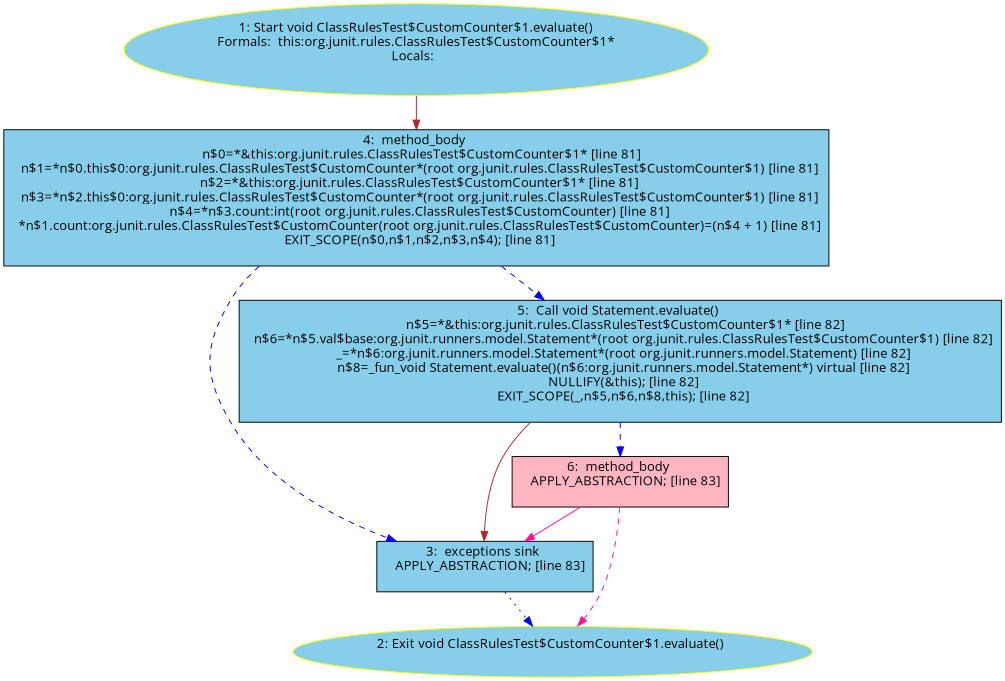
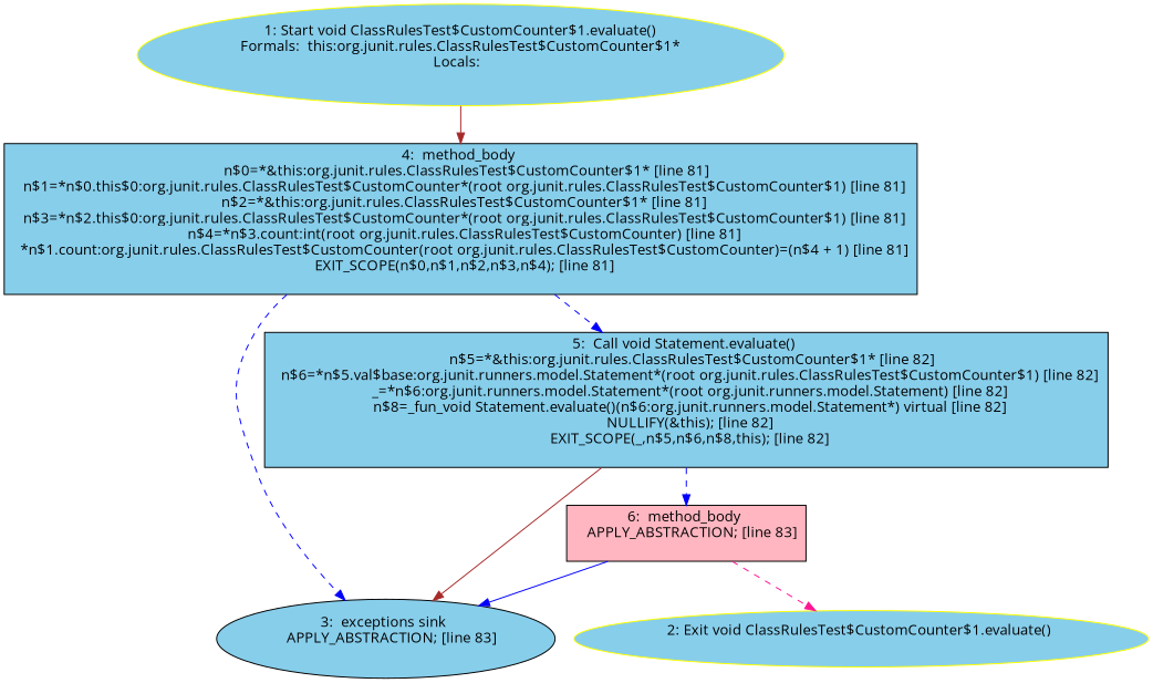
  digraph {
    fontname="Open Sans"
    node [fillcolor=skyblue fontname="Open Sans" style=filled shape=box]
    edge [color=blue fontname="Open Sans" style=dashed]
    n1 [color=yellow label="1: Start void ClassRulesTest$CustomCounter$1.evaluate()\nFormals:  this:org.junit.rules.ClassRulesTest$CustomCounter$1*\nLocals:  \n  " shape=""]
    n2 [label="4:  method_body \n   n$0=*&this:org.junit.rules.ClassRulesTest$CustomCounter$1* [line 81]\n  n$1=*n$0.this$0:org.junit.rules.ClassRulesTest$CustomCounter*(root org.junit.rules.ClassRulesTest$CustomCounter$1) [line 81]\n  n$2=*&this:org.junit.rules.ClassRulesTest$CustomCounter$1* [line 81]\n  n$3=*n$2.this$0:org.junit.rules.ClassRulesTest$CustomCounter*(root org.junit.rules.ClassRulesTest$CustomCounter$1) [line 81]\n  n$4=*n$3.count:int(root org.junit.rules.ClassRulesTest$CustomCounter) [line 81]\n  *n$1.count:org.junit.rules.ClassRulesTest$CustomCounter(root org.junit.rules.ClassRulesTest$CustomCounter)=(n$4 + 1) [line 81]\n  EXIT_SCOPE(n$0,n$1,n$2,n$3,n$4); [line 81]\n "]
-   n3 [label="3:  exceptions sink \n   APPLY_ABSTRACTION; [line 83]\n "]
+   n3 [label="3:  exceptions sink \n   APPLY_ABSTRACTION; [line 83]\n " shape=ellipse]
    n4 [label="5:  Call void Statement.evaluate() \n   n$5=*&this:org.junit.rules.ClassRulesTest$CustomCounter$1* [line 82]\n  n$6=*n$5.val$base:org.junit.runners.model.Statement*(root org.junit.rules.ClassRulesTest$CustomCounter$1) [line 82]\n  _=*n$6:org.junit.runners.model.Statement*(root org.junit.runners.model.Statement) [line 82]\n  n$8=_fun_void Statement.evaluate()(n$6:org.junit.runners.model.Statement*) virtual [line 82]\n  NULLIFY(&this); [line 82]\n  EXIT_SCOPE(_,n$5,n$6,n$8,this); [line 82]\n "]
    n5 [color=yellow label="2: Exit void ClassRulesTest$CustomCounter$1.evaluate() \n  " shape=""]
    n6 [fillcolor=lightpink label="6:  method_body \n   APPLY_ABSTRACTION; [line 83]\n "]
    n1 -> n2 [color=brown style=solid]
    n2 -> n3
    n2 -> n4
-   n3 -> n5 [style=dotted]
    n4 -> n3 [color=brown style=solid]
    n4 -> n6
-   n6 -> n3 [color=deeppink style=solid]
+   n6 -> n3 [style=solid]
    n6 -> n5 [color=deeppink]
  }
